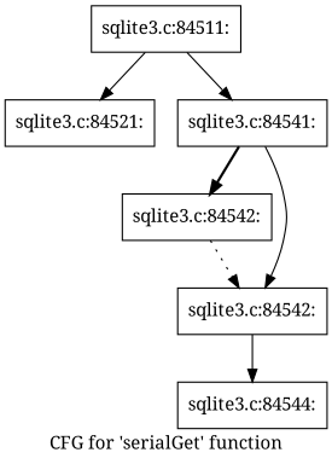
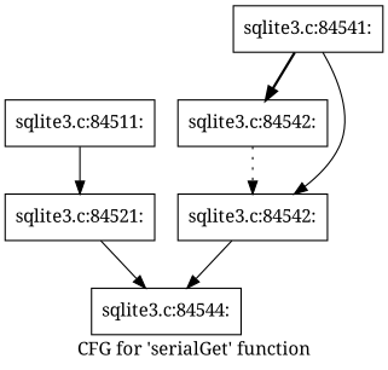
  digraph {
    fontname="Noto Serif"
    label="CFG for 'serialGet' function"
    node [fontname="Noto Serif" shape=record]
    edge [fontname="Noto Serif" style=solid]
    n1 [label="{sqlite3.c:84511:}"]
    n2 [label="{sqlite3.c:84521:}"]
    n3 [label="{sqlite3.c:84541:}"]
    n4 [label="{sqlite3.c:84544:}"]
    n5 [label="{sqlite3.c:84542:}"]
    n6 [label="{sqlite3.c:84542:}"]
    n1 -> n2
-   n1 -> n3
+   n2 -> n4
    n3 -> n5 [style=bold]
    n3 -> n6
    n5 -> n6 [style=dotted]
    n6 -> n4
  }
